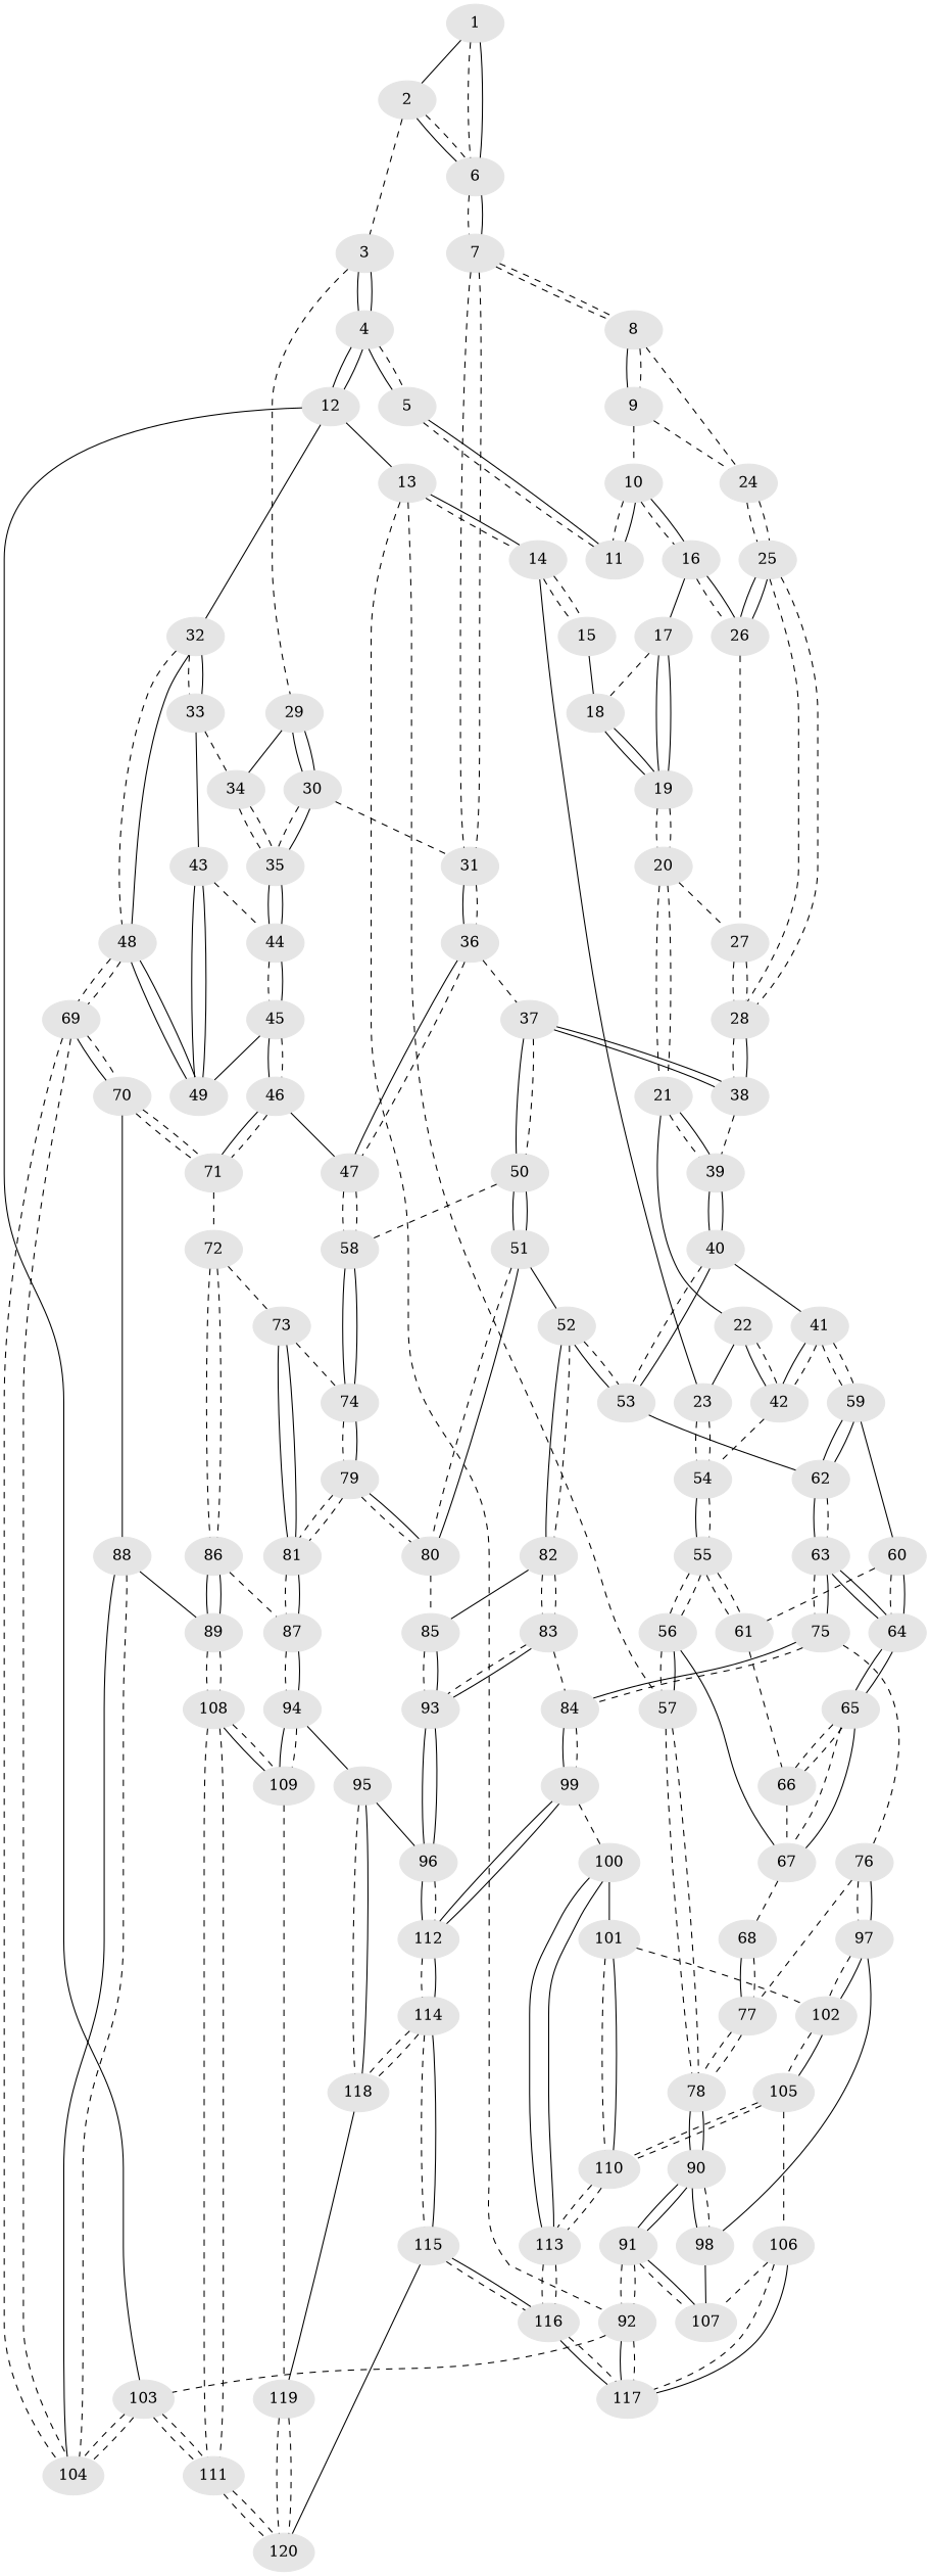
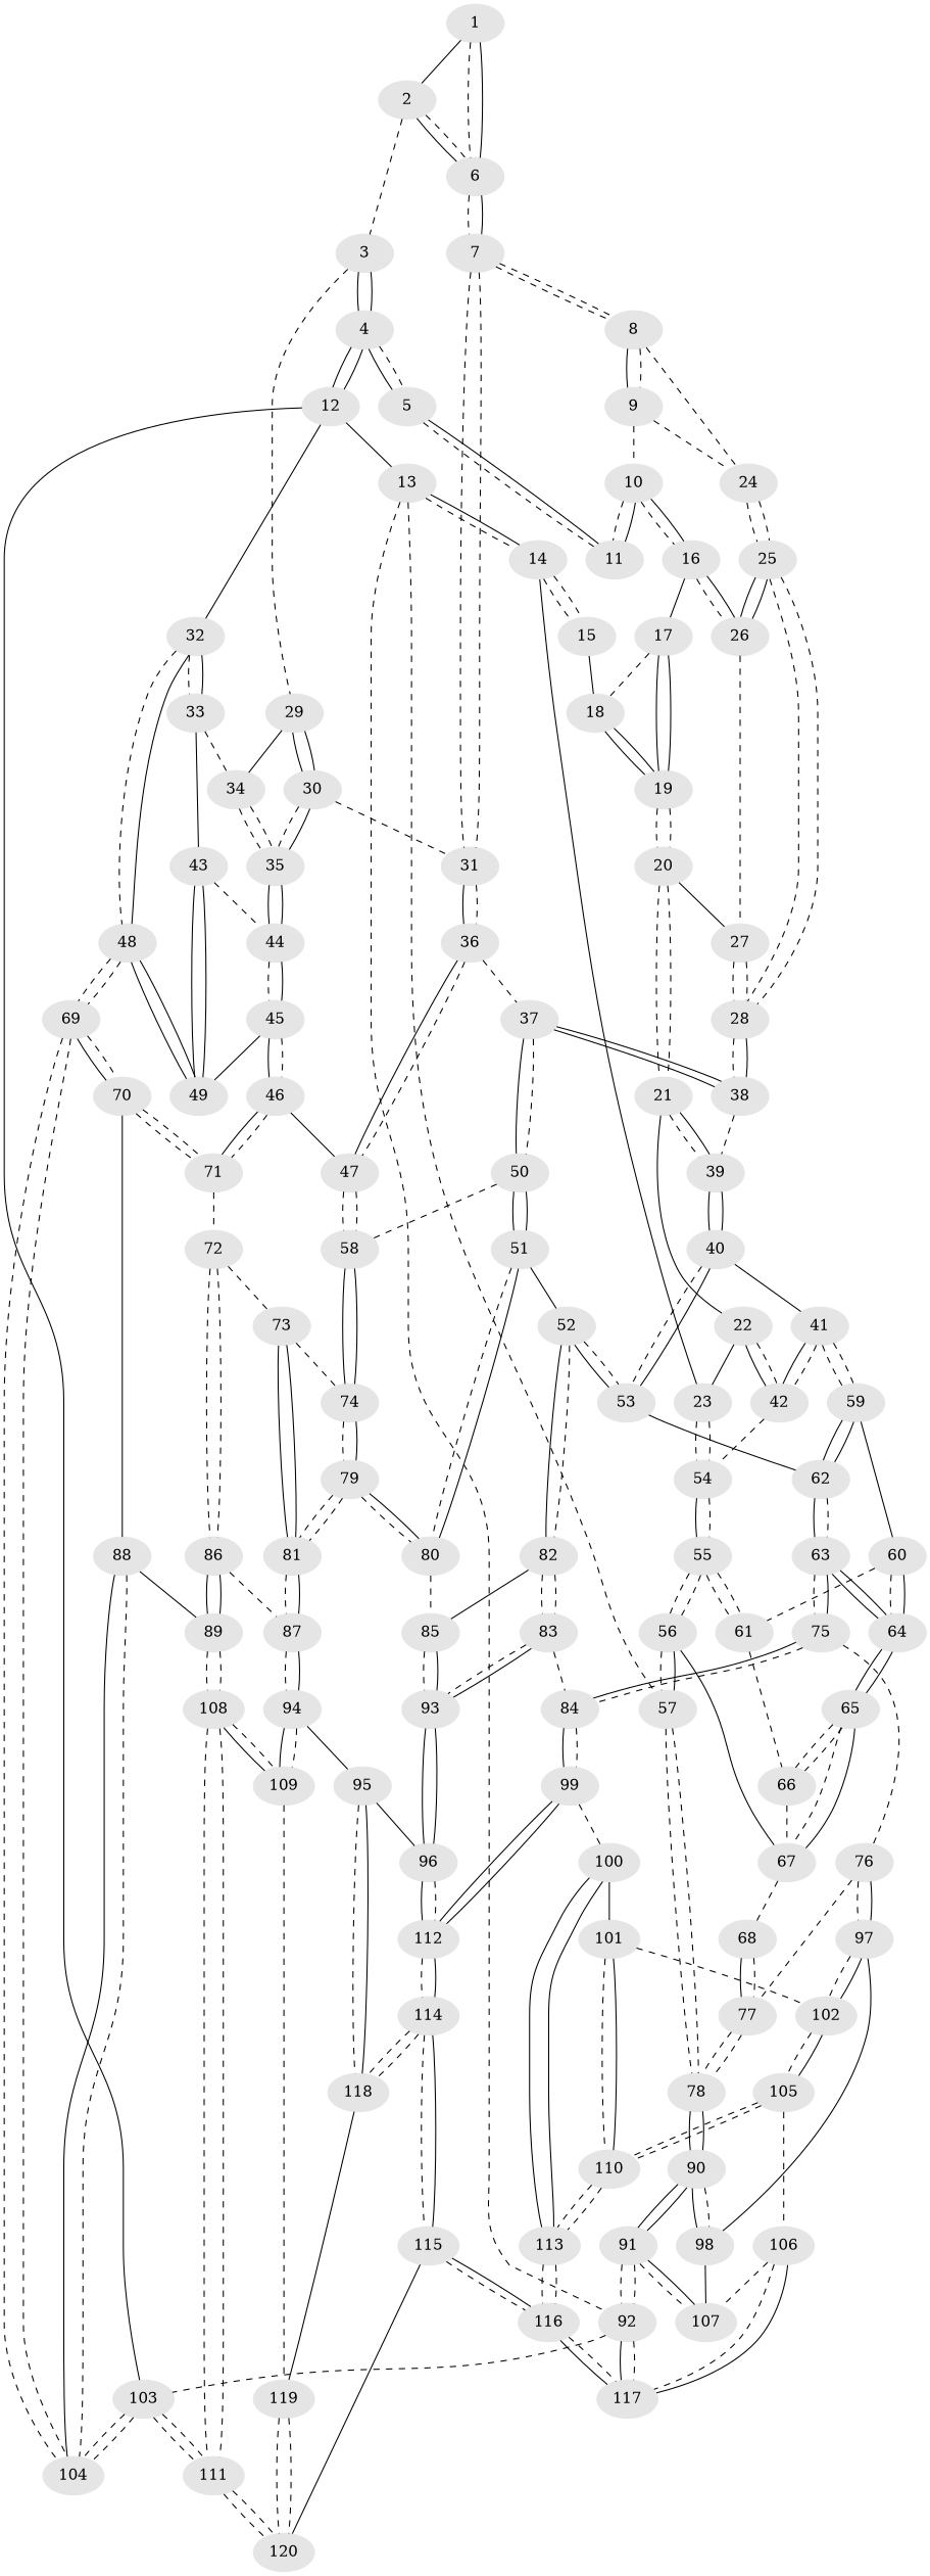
  graph {
    node [color=gray90 style=filled]
    edge [style=dashed]
    1
    2
    6
    3
    7
    4
    29
    5
    12
    30
    34
    11
    13
    32
    103
    8
    31
    9
    24
    36
    10
    25
    16
    17
    26
    14
    57
    92
    33
    48
    104
    111
    15
    23
    78
    117
    18
    54
    19
    27
    20
    21
    22
    39
    28
    42
    40
    55
    38
    35
    44
    37
    47
    43
    49
    69
    45
    50
    58
    51
    41
    53
    59
    62
    60
    46
    71
    72
    74
    70
    52
    80
    82
    85
    83
    63
    56
    61
    67
    66
    68
    77
    90
    79
    64
    65
    75
    76
    84
    88
    89
    73
    86
    81
    87
    97
    99
    98
    102
    91
    93
    94
    96
    112
    100
    108
    95
    109
    107
    118
    119
    114
    105
    101
    113
    110
    116
    106
    120
    115
    1 -- 2 [style=solid]
    1 -- 6
    1 -- 6 [style=solid]
    2 -- 6 [style=solid]
    2 -- 6
    2 -- 3
    6 -- 7
    6 -- 7 [style=solid]
    3 -- 4 [style=solid]
    3 -- 4 [style=solid]
    3 -- 29
    7 -- 8
    7 -- 8
    7 -- 31
    7 -- 31
    4 -- 5 [style=solid]
    4 -- 5
    4 -- 12 [style=solid]
    4 -- 12 [style=solid]
    29 -- 30 [style=solid]
    29 -- 30 [style=solid]
    29 -- 34 [style=solid]
    5 -- 11
    5 -- 11 [style=solid]
    12 -- 13 [style=solid]
    12 -- 32 [style=solid]
    12 -- 103 [style=solid]
    30 -- 31
    30 -- 35
    30 -- 35 [style=solid]
    34 -- 35
    34 -- 35
    13 -- 14
    13 -- 14 [style=solid]
    13 -- 57
    13 -- 92
    32 -- 33
    32 -- 33 [style=solid]
    32 -- 48
    32 -- 48 [style=solid]
    103 -- 104
    103 -- 104
    103 -- 111
    103 -- 111
    8 -- 9 [style=solid]
    8 -- 9
    8 -- 24
    31 -- 36 [style=solid]
    31 -- 36
    9 -- 24
    9 -- 10
    24 -- 25
    24 -- 25
    36 -- 37
    36 -- 47 [style=solid]
    36 -- 47
    10 -- 11
    10 -- 11 [style=solid]
    10 -- 16
    10 -- 16 [style=solid]
    25 -- 26 [style=solid]
    25 -- 26 [style=solid]
    25 -- 28
    25 -- 28
    16 -- 17 [style=solid]
    16 -- 26
    16 -- 26 [style=solid]
    17 -- 18
    17 -- 19 [style=solid]
    17 -- 19 [style=solid]
    26 -- 27
    14 -- 15
    14 -- 15
    14 -- 23 [style=solid]
    57 -- 78
    57 -- 78
    92 -- 103
    92 -- 117 [style=solid]
    92 -- 117
    33 -- 34
    33 -- 43 [style=solid]
    48 -- 49 [style=solid]
    48 -- 49 [style=solid]
    48 -- 69
    48 -- 69
    111 -- 120
    111 -- 120
    15 -- 18 [style=solid]
    23 -- 54
    23 -- 54
    78 -- 90 [style=solid]
    78 -- 90 [style=solid]
    18 -- 19 [style=solid]
    18 -- 19 [style=solid]
    54 -- 55 [style=solid]
    54 -- 55
    19 -- 20
    19 -- 20
    27 -- 28
    27 -- 28
-   20 -- 27
+   20 -- 27 [style=solid]
    20 -- 21
    20 -- 21
    21 -- 22 [style=solid]
    21 -- 39
    21 -- 39 [style=solid]
    22 -- 23 [style=solid]
    22 -- 42 [style=solid]
    22 -- 42
    39 -- 40 [style=solid]
    39 -- 40 [style=solid]
    28 -- 38
    28 -- 38 [style=solid]
    42 -- 54
    40 -- 41 [style=solid]
    40 -- 53
    40 -- 53 [style=solid]
    55 -- 56
    55 -- 56
    55 -- 61
    55 -- 61
    38 -- 39
    35 -- 44 [style=solid]
    35 -- 44 [style=solid]
    44 -- 45
    44 -- 45 [style=solid]
    37 -- 38 [style=solid]
    37 -- 38 [style=solid]
    37 -- 50 [style=solid]
    37 -- 50
    47 -- 58
    47 -- 58
    43 -- 44
    43 -- 49 [style=solid]
    43 -- 49 [style=solid]
    69 -- 104
    69 -- 104
    69 -- 70 [style=solid]
    69 -- 70
    45 -- 49 [style=solid]
    45 -- 46 [style=solid]
    45 -- 46
    50 -- 58
    50 -- 51 [style=solid]
    50 -- 51 [style=solid]
    58 -- 74 [style=solid]
    58 -- 74 [style=solid]
    51 -- 52 [style=solid]
    51 -- 80
    51 -- 80 [style=solid]
    41 -- 42 [style=solid]
    41 -- 42
    41 -- 59
    41 -- 59
    53 -- 62 [style=solid]
    59 -- 62 [style=solid]
    59 -- 62 [style=solid]
    59 -- 60 [style=solid]
    62 -- 63 [style=solid]
    62 -- 63
    60 -- 61
    60 -- 64
    60 -- 64 [style=solid]
    46 -- 47 [style=solid]
    46 -- 71 [style=solid]
    46 -- 71
    71 -- 72
    72 -- 73
    72 -- 86
    72 -- 86
    74 -- 79
    74 -- 79 [style=solid]
    70 -- 71
    70 -- 71
    70 -- 88 [style=solid]
    52 -- 53 [style=solid]
    52 -- 53
    52 -- 82 [style=solid]
    52 -- 82
    80 -- 85
    82 -- 85 [style=solid]
    82 -- 83
    82 -- 83
    85 -- 93
    85 -- 93 [style=solid]
    83 -- 84
    83 -- 93
    83 -- 93 [style=solid]
    63 -- 64 [style=solid]
    63 -- 64 [style=solid]
    63 -- 75
    63 -- 75 [style=solid]
    56 -- 57
    56 -- 57 [style=solid]
    56 -- 67 [style=solid]
    61 -- 66
    67 -- 68
    66 -- 67
    68 -- 77 [style=solid]
    68 -- 77
    77 -- 78
    77 -- 78
    90 -- 98 [style=solid]
    90 -- 98
    90 -- 91 [style=solid]
    90 -- 91 [style=solid]
    79 -- 80
    79 -- 80 [style=solid]
    79 -- 81
    79 -- 81
    64 -- 65 [style=solid]
    64 -- 65 [style=solid]
    65 -- 67
    65 -- 67 [style=solid]
    65 -- 66
    65 -- 66
    75 -- 76
    75 -- 84 [style=solid]
    75 -- 84
    76 -- 77
    76 -- 97
    76 -- 97 [style=solid]
    84 -- 99 [style=solid]
    84 -- 99
    88 -- 104 [style=solid]
    88 -- 104
    88 -- 89 [style=solid]
    89 -- 108
    89 -- 108
    73 -- 74
    73 -- 81 [style=solid]
    73 -- 81 [style=solid]
    86 -- 89 [style=solid]
    86 -- 89 [style=solid]
    86 -- 87
    81 -- 87
    81 -- 87 [style=solid]
    87 -- 94
    87 -- 94 [style=solid]
    97 -- 98 [style=solid]
    97 -- 102
    97 -- 102 [style=solid]
    99 -- 112 [style=solid]
    99 -- 112 [style=solid]
    99 -- 100
    98 -- 107 [style=solid]
    102 -- 105
    102 -- 105 [style=solid]
    91 -- 92
    91 -- 92
    91 -- 107
    91 -- 107 [style=solid]
    93 -- 96 [style=solid]
    93 -- 96 [style=solid]
    94 -- 95 [style=solid]
    94 -- 109 [style=solid]
    94 -- 109
    96 -- 112 [style=solid]
    96 -- 112
    112 -- 114
    112 -- 114 [style=solid]
    100 -- 101 [style=solid]
    100 -- 113 [style=solid]
    100 -- 113 [style=solid]
    108 -- 111
    108 -- 111
    108 -- 109 [style=solid]
    108 -- 109
    95 -- 96 [style=solid]
    95 -- 118
    95 -- 118 [style=solid]
    109 -- 119
    118 -- 119 [style=solid]
    119 -- 120
    119 -- 120
    114 -- 118
    114 -- 118
    114 -- 115
    114 -- 115 [style=solid]
    105 -- 110
    105 -- 110
    105 -- 106
    101 -- 102
    101 -- 110
    101 -- 110 [style=solid]
    113 -- 116
    113 -- 116
    110 -- 113
    110 -- 113
    116 -- 117 [style=solid]
    116 -- 117
    106 -- 117
    106 -- 117 [style=solid]
    106 -- 107
    115 -- 116
    115 -- 116 [style=solid]
    115 -- 120 [style=solid]
  }
